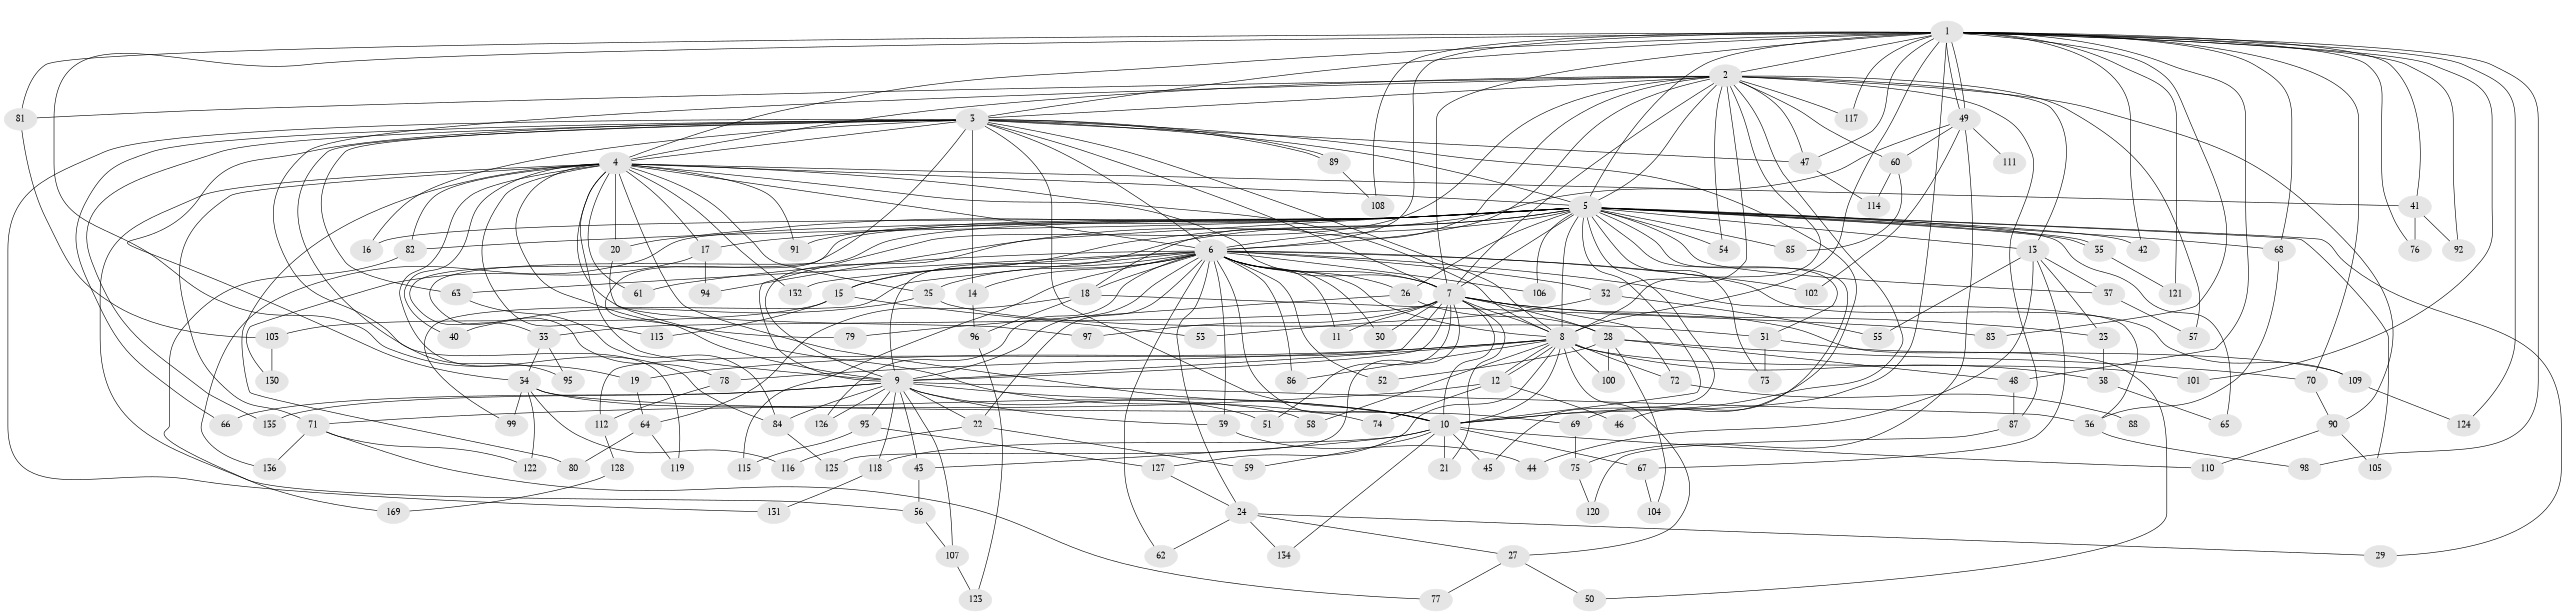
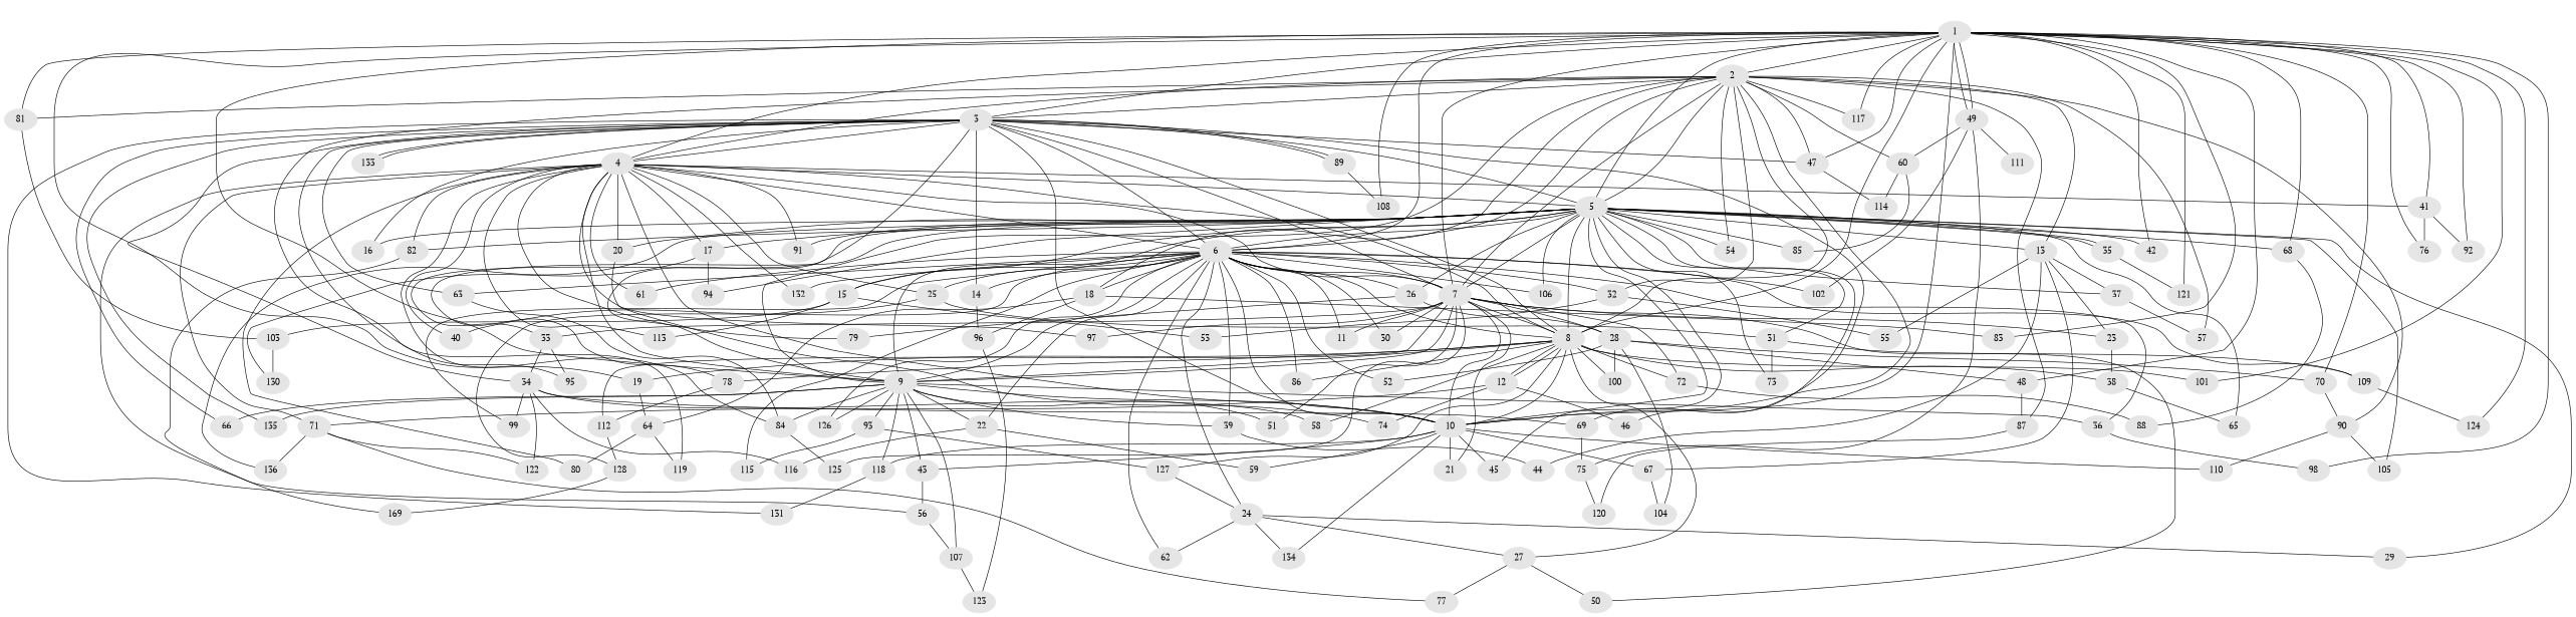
  graph {
    fontname="PT Serif"
    node [color=gray90 fontname="PT Serif" style=filled]
    edge [fontname="PT Serif"]
    1
    2
    3
    4
    5
    6
    7
    8
    9
    10
    19
    41
    42
    47
    48
    49
    68
    70
    76
    81
    83
    92
    98
    101
    108
    117
    121
    124
    13
    18
    32
    54
    57
    60
    87
    90
    119
    14
    16
    34
    63
    66
    69
    89
    95
    131
+   133
    135
    17
    20
    25
    40
    56
    61
    71
    79
    80
    82
    91
    97
    113
    132
    84
    15
    26
    29
    31
    33
    35
    37
    45
    46
    65
    73
    78
    85
    94
    105
    106
    136
    11
    22
    24
    30
    36
    39
    52
    62
    86
    99
    102
    109
    115
    126
    128
    21
    23
    28
    50
    51
    72
    112
    125
    12
    27
    38
    58
    100
    127
    93
    43
    107
    118
    59
    67
    110
    134
    64
    114
    111
    75
    88
    103
    44
    55
    96
    53
    120
    116
    122
    130
    74
    77
    n134 [label=169]
    104
    123
    1 -- 2
    1 -- 3
    1 -- 4
    1 -- 5
    1 -- 6
    1 -- 7
    1 -- 8
-   49 -- 9
+   1 -- 9
    1 -- 10
    1 -- 19
    1 -- 41
    1 -- 42
    1 -- 47
    1 -- 48
    1 -- 49
    1 -- 49
    1 -- 68
    1 -- 70
    1 -- 76
    1 -- 81
    1 -- 83
    1 -- 92
    1 -- 98
    1 -- 101
    1 -- 108
    1 -- 117
    1 -- 121
    1 -- 124
    2 -- 3
    2 -- 4
    2 -- 5
    2 -- 6
    2 -- 7
    2 -- 8
    2 -- 9
    2 -- 10
    2 -- 47
    2 -- 81
    2 -- 117
    2 -- 13
    2 -- 18
    2 -- 32
    2 -- 54
    2 -- 57
    2 -- 60
    2 -- 87
    2 -- 90
    2 -- 119
    3 -- 4
    3 -- 5
    3 -- 6
    3 -- 7
    3 -- 8
    3 -- 9
    3 -- 10
    3 -- 47
    3 -- 14
    3 -- 16
    3 -- 34
    3 -- 63
    3 -- 66
    3 -- 69
    3 -- 89
    3 -- 89
    3 -- 95
    3 -- 131
+   3 -- 133
+   3 -- 133
    3 -- 135
    4 -- 5
    4 -- 6
    4 -- 7
    4 -- 8
    4 -- 9
    4 -- 10
    4 -- 41
    4 -- 17
    4 -- 20
    4 -- 25
    4 -- 40
    4 -- 56
    4 -- 61
    4 -- 71
    4 -- 79
    4 -- 80
    4 -- 82
    4 -- 91
    4 -- 97
    4 -- 113
    4 -- 132
    4 -- 84
    5 -- 6
    5 -- 7
    5 -- 8
    5 -- 9
    5 -- 10
    5 -- 42
    5 -- 68
    5 -- 13
    5 -- 54
    5 -- 16
    5 -- 17
    5 -- 20
    5 -- 82
    5 -- 91
    5 -- 15
    5 -- 26
    5 -- 29
    5 -- 31
    5 -- 33
    5 -- 35
    5 -- 35
    5 -- 37
    5 -- 45
    5 -- 46
    5 -- 65
    5 -- 73
    5 -- 78
    5 -- 85
    5 -- 94
    5 -- 105
    5 -- 106
    5 -- 136
    6 -- 7
    6 -- 8
    6 -- 9
    6 -- 10
    6 -- 18
    6 -- 32
    6 -- 14
    6 -- 63
    6 -- 25
    6 -- 61
    6 -- 132
    6 -- 15
    6 -- 26
    6 -- 106
    6 -- 11
    6 -- 22
    6 -- 24
    6 -- 30
    6 -- 36
    6 -- 39
    6 -- 52
    6 -- 62
    6 -- 86
    6 -- 99
    6 -- 102
    6 -- 109
    6 -- 115
    6 -- 126
+   6 -- 128
    7 -- 8
    7 -- 9
    7 -- 10
    7 -- 97
    7 -- 33
    7 -- 11
    7 -- 30
    7 -- 21
    7 -- 23
    7 -- 28
    7 -- 50
    7 -- 51
    7 -- 72
    7 -- 112
    7 -- 125
    8 -- 9
    8 -- 10
    8 -- 19
    8 -- 101
    8 -- 78
    8 -- 86
    8 -- 72
    8 -- 12
    8 -- 12
    8 -- 27
    8 -- 38
    8 -- 58
    8 -- 100
    8 -- 127
    9 -- 10
    9 -- 66
    9 -- 135
    9 -- 84
    9 -- 22
    9 -- 36
    9 -- 39
    9 -- 126
    9 -- 51
    9 -- 93
    9 -- 43
    9 -- 107
    9 -- 118
    10 -- 45
    10 -- 21
    10 -- 43
    10 -- 118
    10 -- 59
    10 -- 67
    10 -- 110
    10 -- 134
    19 -- 64
    41 -- 76
    41 -- 92
    47 -- 114
    48 -- 87
    49 -- 60
    49 -- 102
    49 -- 111
    49 -- 75
-   68 -- 36
+   68 -- 88
    70 -- 90
    81 -- 103
    13 -- 37
    13 -- 23
    13 -- 67
    13 -- 44
    13 -- 55
    18 -- 83
    18 -- 64
    18 -- 96
    32 -- 55
    32 -- 53
    60 -- 85
    60 -- 114
    87 -- 120
    90 -- 105
    90 -- 110
    14 -- 96
    34 -- 69
    34 -- 99
    34 -- 58
    34 -- 116
    34 -- 122
    63 -- 84
    69 -- 75
    89 -- 108
    17 -- 94
    17 -- 130
    20 -- 74
    25 -- 40
    25 -- 31
    56 -- 107
    71 -- 136
    71 -- 122
    71 -- 77
    82 -- n134
    84 -- 125
    15 -- 113
    15 -- 103
    15 -- 53
    26 -- 79
    26 -- 28
    31 -- 73
    31 -- 109
    33 -- 34
    33 -- 95
    35 -- 121
    37 -- 57
    78 -- 112
    22 -- 59
    22 -- 116
    24 -- 29
    24 -- 62
    24 -- 27
    24 -- 134
    36 -- 98
    39 -- 44
    109 -- 124
    128 -- n134
    23 -- 38
    28 -- 48
    28 -- 70
    28 -- 52
    28 -- 100
    28 -- 104
    72 -- 88
    112 -- 128
    12 -- 71
    12 -- 46
    12 -- 74
    27 -- 50
    27 -- 77
    38 -- 65
    127 -- 24
    93 -- 115
    93 -- 127
    43 -- 56
    107 -- 123
    118 -- 131
    67 -- 104
    64 -- 119
    64 -- 80
    75 -- 120
    103 -- 130
    96 -- 123
  }
